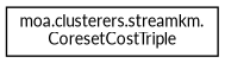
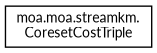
  digraph {
    rankdir=LR
    fontname=Lato
-   n1 [color=black fillcolor=white fontname=Lato fontsize=10 height=0.2 label="moa.clusterers.streamkm.\lCoresetCostTriple" shape=record style=filled width=0.4]
+   n1 [color=black fillcolor=white fontname=Lato fontsize=10 height=0.2 label="moa.moa.streamkm.\lCoresetCostTriple" shape=record style=filled width=0.4]
  }
